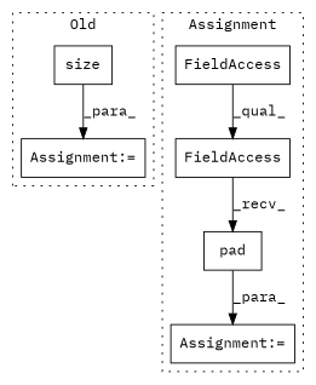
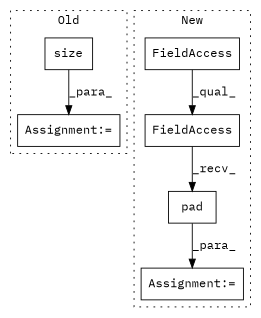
  digraph {
    fontname="IBM Plex Mono"
    node [a=32 l=1 s=3713 shape=box fontname="IBM Plex Mono"]
    edge [fontname="IBM Plex Mono"]
    n1 [l="5,1" label=size s="3917,3923"]
    n2 [a=7 label="Assignment:=" s=3910]
    n3 [l="4,1" label=pad s="3733,3749"]
    n4 [a=22 l=19 label=FieldAccess]
    n5 [a=7 label="Assignment:=" s=3777]
    n6 [a=22 l=8 label=FieldAccess]
    subgraph cluster_1 {
      label=Old
      style=dotted
      n1
      n2
    }
    subgraph cluster_2 {
-     label=Assignment
+     label=New
      style=dotted
      n3
      n4
      n5
      n6
    }
    n1 -> n2 [label=_para_]
    n3 -> n5 [label=_para_]
    n4 -> n3 [label=_recv_]
    n6 -> n4 [label=_qual_]
  }
